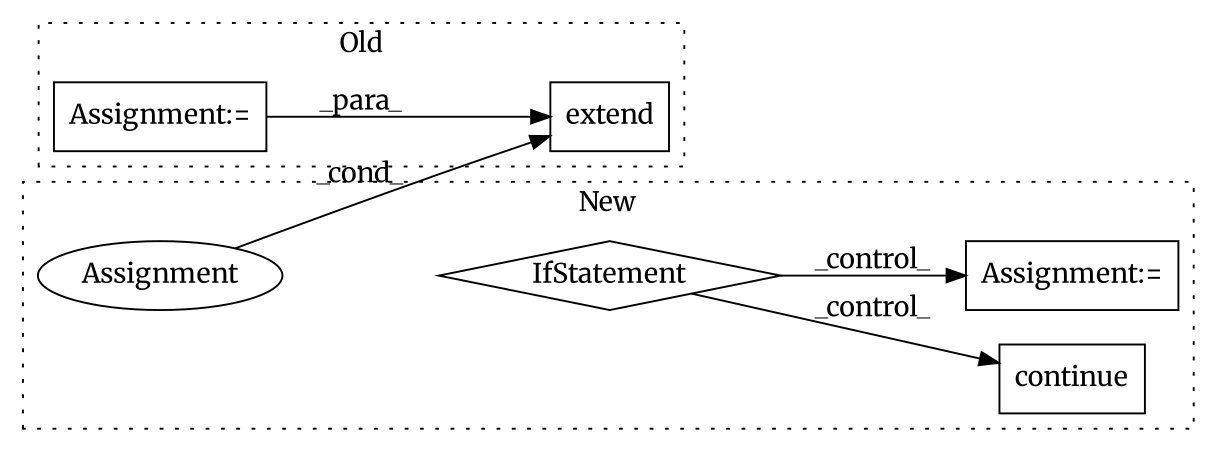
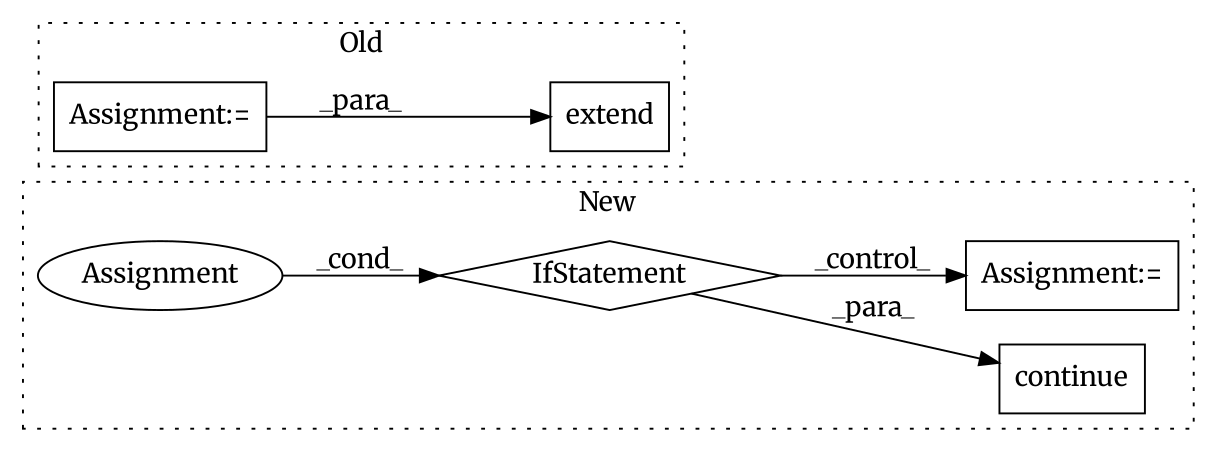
  digraph {
    fontname=Merriweather
    rankdir=LR
    node [a=7 fontname=Merriweather shape=box]
    edge [fontname=Merriweather]
    n1 [a=32 l="22,-5" label=extend s="1871,2031"]
    n2 [l=23 label="Assignment:=" s=2000]
    n3 [a=18 l=9 label=continue s=1642]
    n4 [a=25 l="4,2" label=IfStatement s="1585,1630" shape=diamond]
    n5 [a=42 label=Assignment shape=ellipse]
    n6 [l=1 label="Assignment:=" s=2252]
    subgraph cluster_1 {
      label=Old
      style=dotted
      n1
      n2
    }
    subgraph cluster_2 {
      label=New
      style=dotted
      n3
      n4
      n5
      n6
    }
    n2 -> n1 [label=_para_]
-   n4 -> n3 [label=_control_]
+   n4 -> n3 [label=_para_]
    n4 -> n6 [label=_control_]
-   n5 -> n1 [label=_cond_]
+   n5 -> n4 [label=_cond_]
  }
